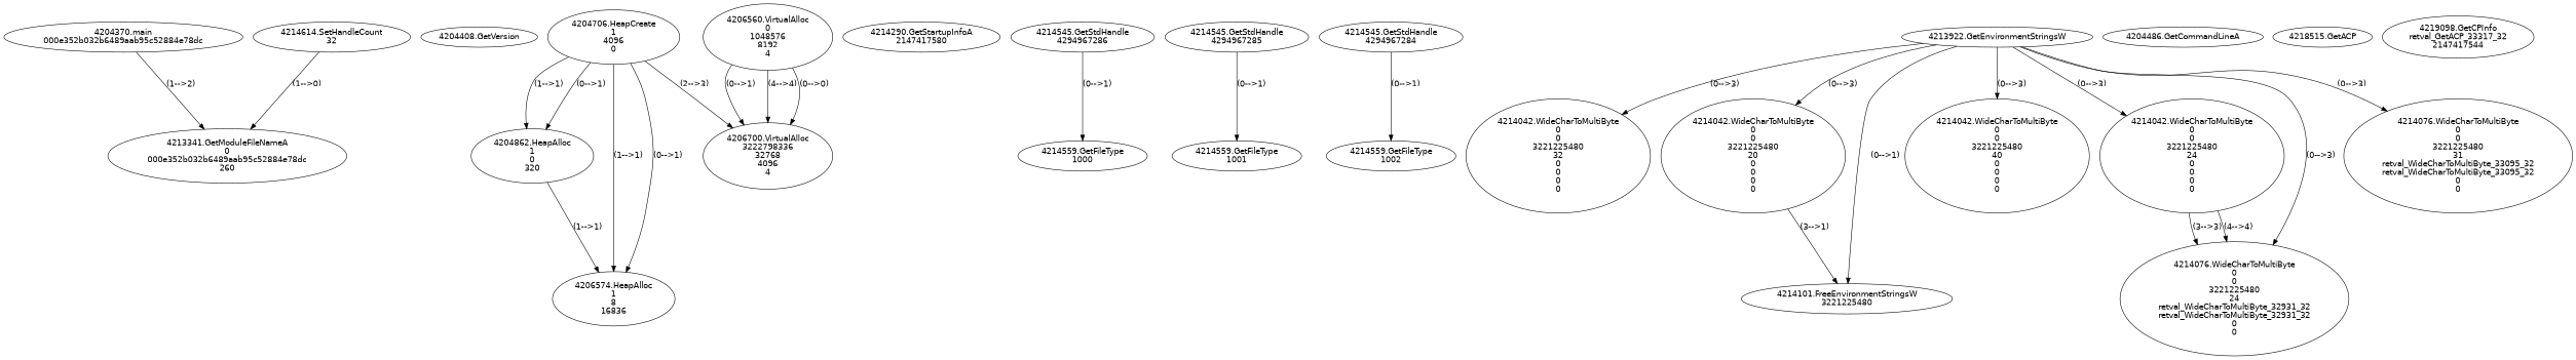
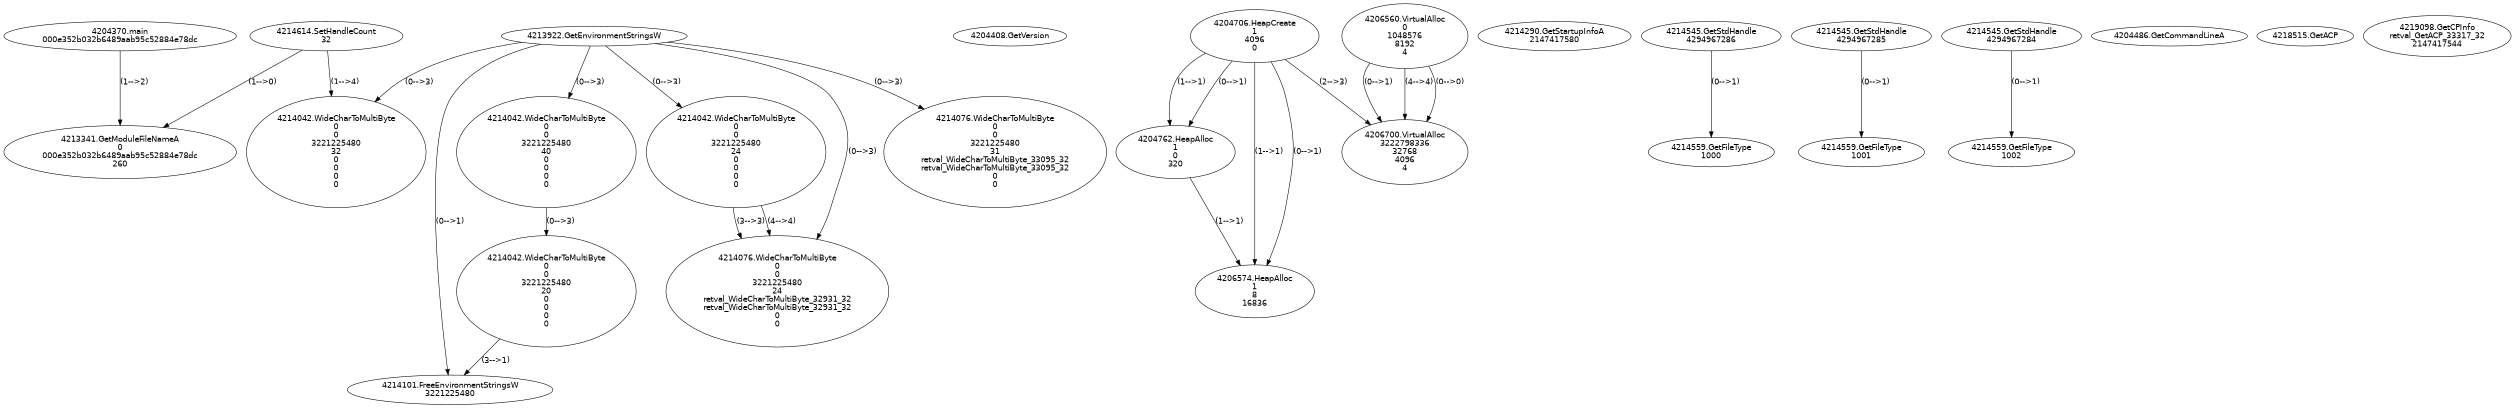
  digraph {
    fontname="DejaVu Sans"
    node [fontname="DejaVu Sans"]
    edge [fontname="DejaVu Sans"]
    n1 [label="4204370.main\n000e352b032b6489aab95c52884e78dc"]
    n2 [label="4213341.GetModuleFileNameA\n0\n000e352b032b6489aab95c52884e78dc\n260"]
    n3 [label="4204408.GetVersion\n"]
    n4 [label="4204706.HeapCreate\n1\n4096\n0"]
-   n5 [label="4204862.HeapAlloc\n1\n0\n320"]
+   n5 [label="4204762.HeapAlloc\n1\n0\n320"]
    n6 [label="4206574.HeapAlloc\n1\n8\n16836"]
    n7 [label="4206700.VirtualAlloc\n3222798336\n32768\n4096\n4"]
    n8 [label="4206560.VirtualAlloc\n0\n1048576\n8192\n4"]
    n9 [label="4214290.GetStartupInfoA\n2147417580"]
    n10 [label="4214545.GetStdHandle\n4294967286"]
    n11 [label="4214559.GetFileType\n1000"]
    n12 [label="4214545.GetStdHandle\n4294967285"]
    n13 [label="4214559.GetFileType\n1001"]
    n14 [label="4214545.GetStdHandle\n4294967284"]
    n15 [label="4214559.GetFileType\n1002"]
    n16 [label="4214614.SetHandleCount\n32"]
    n17 [label="4214042.WideCharToMultiByte\n0\n0\n3221225480\n32\n0\n0\n0\n0"]
    n18 [label="4204486.GetCommandLineA\n"]
    n19 [label="4213922.GetEnvironmentStringsW\n"]
    n20 [label="4214042.WideCharToMultiByte\n0\n0\n3221225480\n20\n0\n0\n0\n0"]
    n21 [label="4214101.FreeEnvironmentStringsW\n3221225480"]
    n22 [label="4214042.WideCharToMultiByte\n0\n0\n3221225480\n40\n0\n0\n0\n0"]
    n23 [label="4214042.WideCharToMultiByte\n0\n0\n3221225480\n24\n0\n0\n0\n0"]
    n24 [label="4214076.WideCharToMultiByte\n0\n0\n3221225480\n24\nretval_WideCharToMultiByte_32931_32\nretval_WideCharToMultiByte_32931_32\n0\n0"]
    n25 [label="4214076.WideCharToMultiByte\n0\n0\n3221225480\n31\nretval_WideCharToMultiByte_33095_32\nretval_WideCharToMultiByte_33095_32\n0\n0"]
    n26 [label="4218515.GetACP\n"]
    n27 [label="4219098.GetCPInfo\nretval_GetACP_33317_32\n2147417544"]
    n1 -> n2 [label="(1-->2)"]
    n4 -> n5 [label="(1-->1)"]
    n4 -> n5 [label="(0-->1)"]
    n4 -> n6 [label="(1-->1)"]
    n4 -> n6 [label="(0-->1)"]
    n4 -> n7 [label="(2-->3)"]
    n5 -> n6 [label="(1-->1)"]
    n8 -> n7 [label="(0-->1)"]
    n8 -> n7 [label="(4-->4)"]
    n8 -> n7 [label="(0-->0)"]
    n10 -> n11 [label="(0-->1)"]
    n12 -> n13 [label="(0-->1)"]
    n14 -> n15 [label="(0-->1)"]
    n16 -> n2 [label="(1-->0)"]
+   n16 -> n17 [label="(1-->4)"]
    n19 -> n17 [label="(0-->3)"]
-   n19 -> n20 [label="(0-->3)"]
+   n22 -> n20 [label="(0-->3)"]
    n19 -> n21 [label="(0-->1)"]
    n19 -> n22 [label="(0-->3)"]
    n19 -> n23 [label="(0-->3)"]
    n19 -> n24 [label="(0-->3)"]
    n19 -> n25 [label="(0-->3)"]
    n20 -> n21 [label="(3-->1)"]
    n23 -> n24 [label="(3-->3)"]
    n23 -> n24 [label="(4-->4)"]
  }
